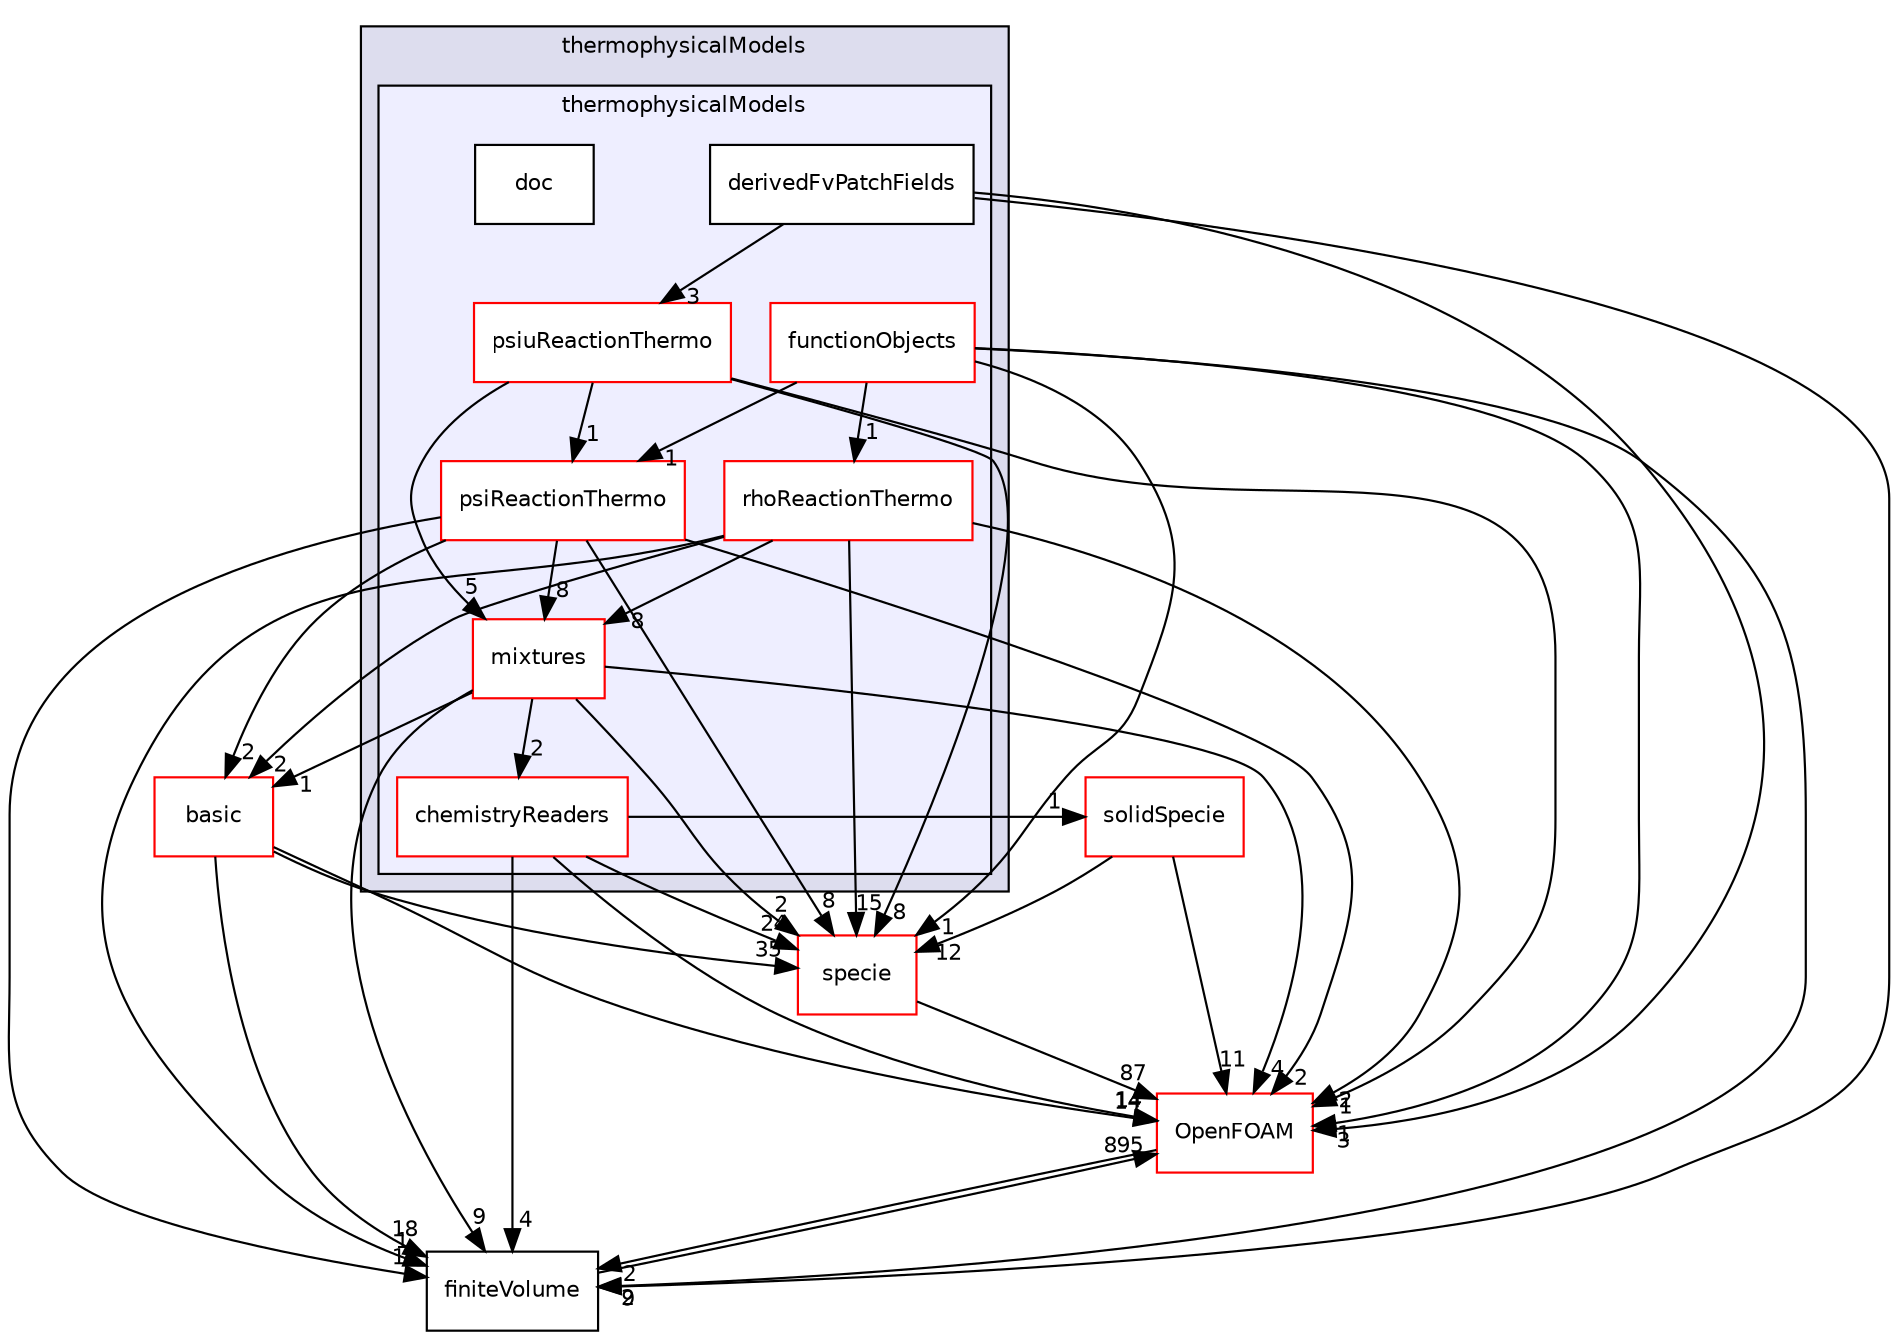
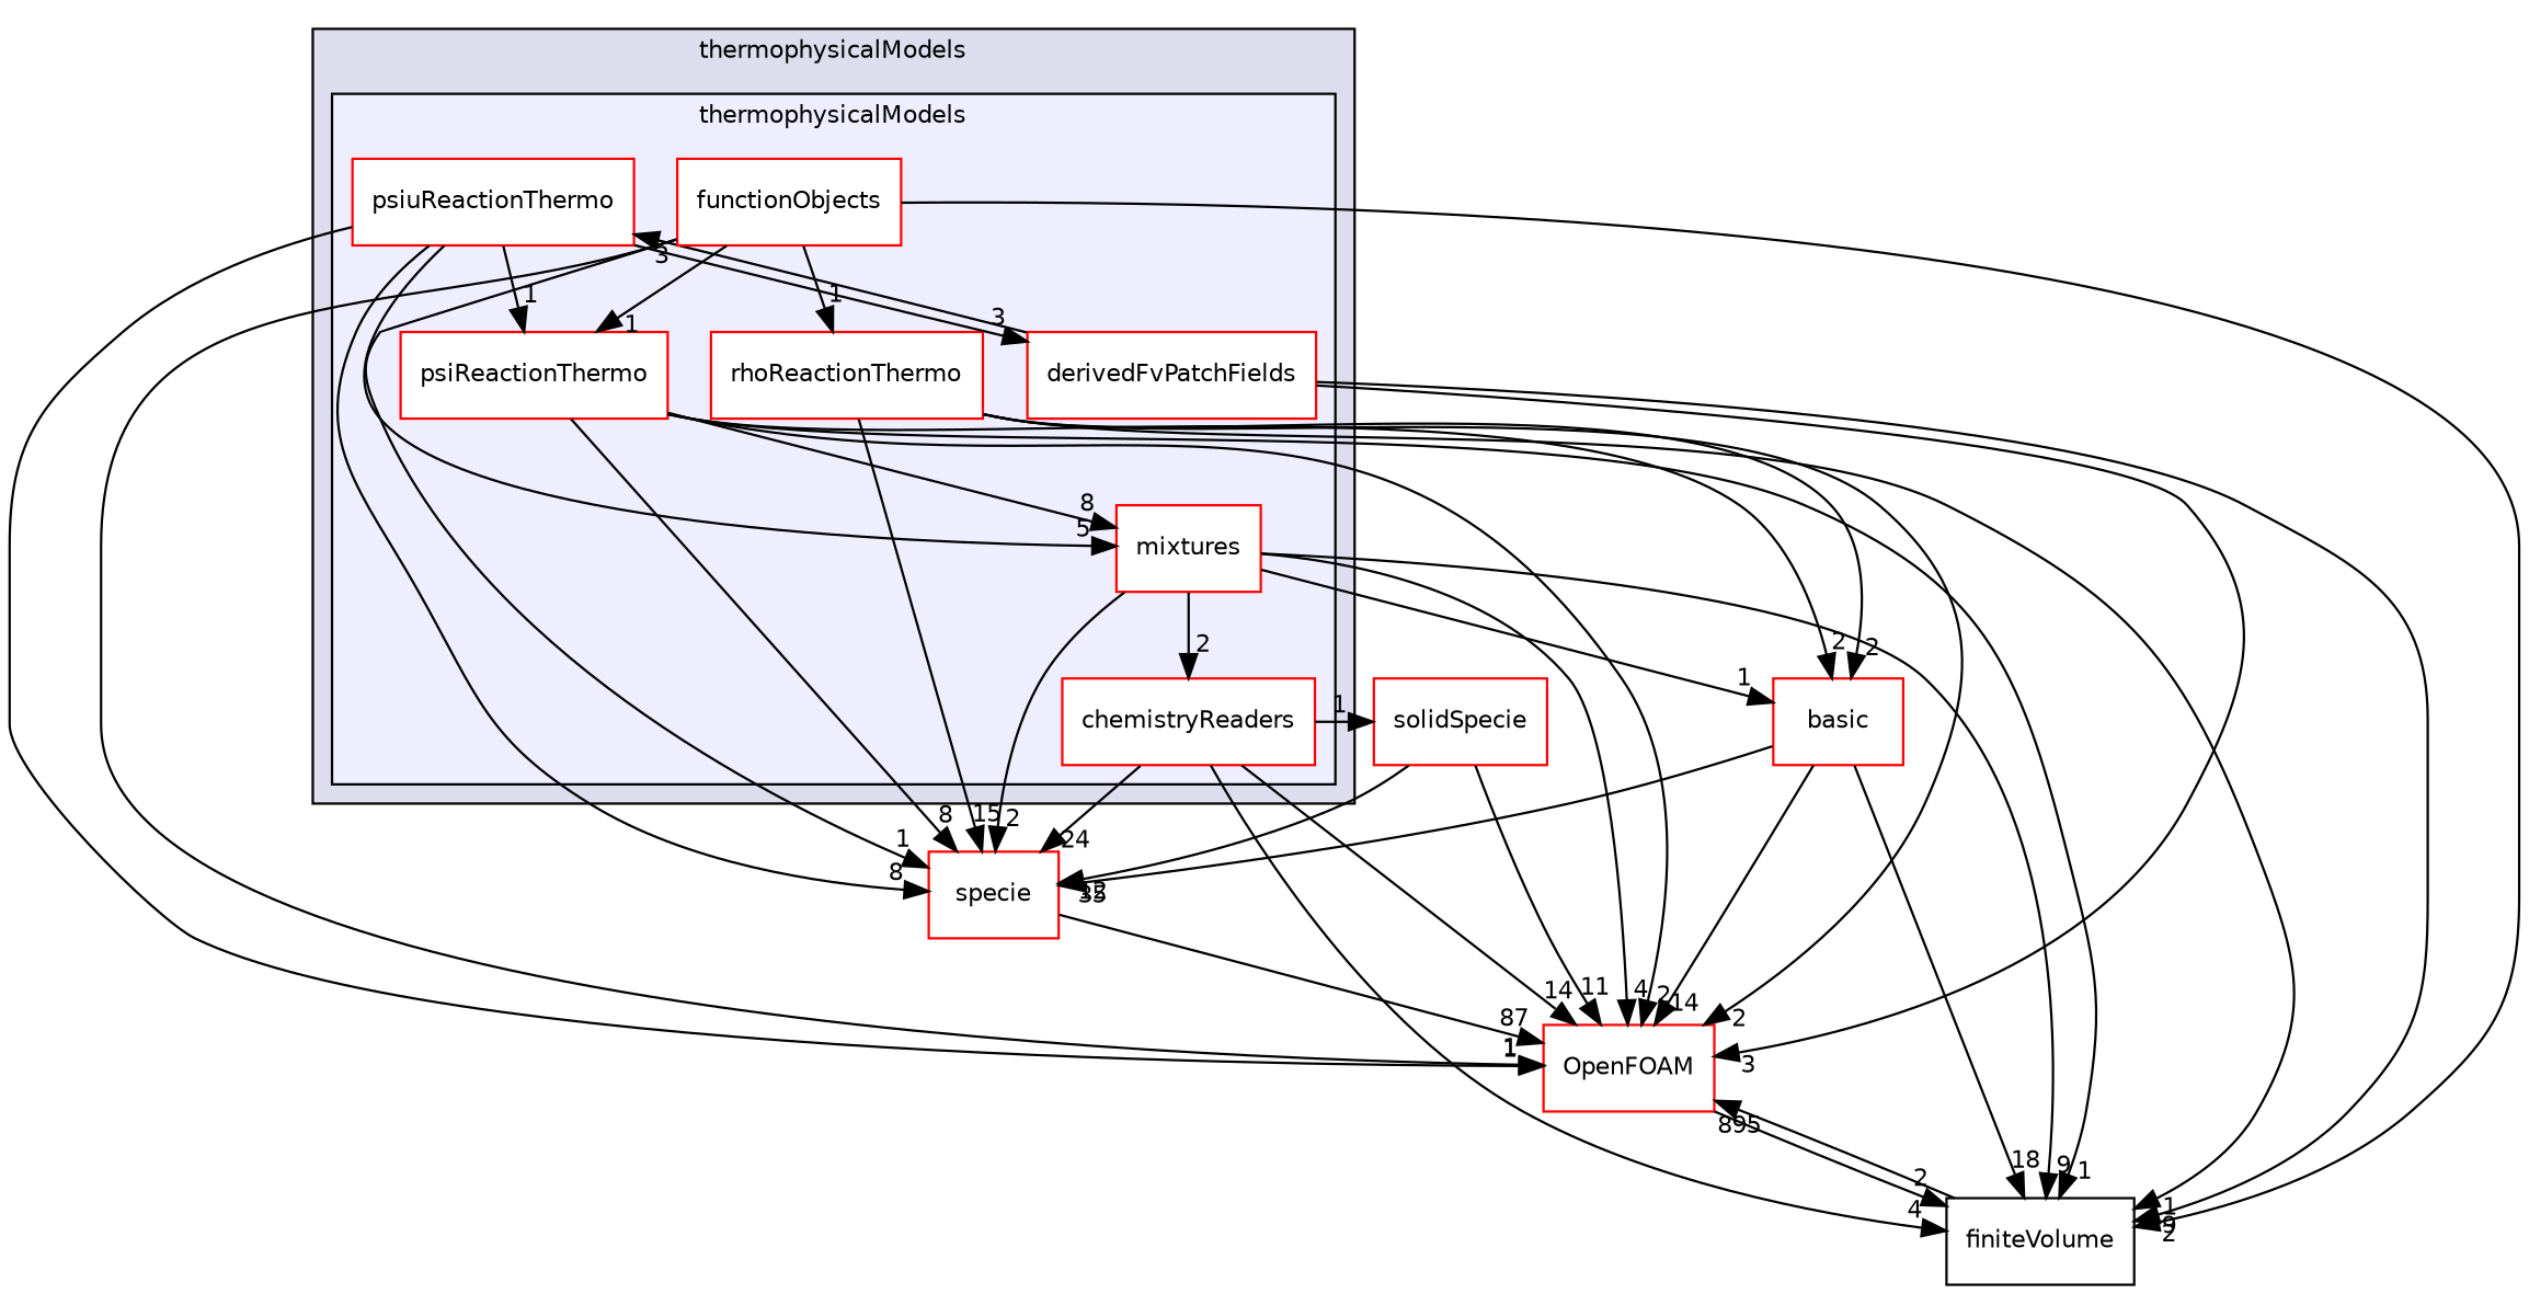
  digraph {
    compound=true
    node [color=red fillcolor=white fontname=Helvetica fontsize=10 shape=box style=filled]
    edge [headlabel=1 labeldistance=1.5 labelfontname=Helvetica labelfontsize=10]
    n1 [label=chemistryReaders]
-   n2 [color=black label=derivedFvPatchFields]
-   n3 [color=black label=doc]
+   n2 [label=derivedFvPatchFields]
    n4 [label=functionObjects]
    n5 [label=mixtures]
    n6 [label=psiReactionThermo]
    n7 [label=psiuReactionThermo]
    n8 [label=rhoReactionThermo]
    n9 [label=specie fillcolor="" style=""]
    n10 [label=solidSpecie fillcolor="" style=""]
    n11 [label=OpenFOAM fillcolor="" style=""]
    n12 [color=black label=finiteVolume fillcolor="" style=""]
    n13 [label=basic fillcolor="" style=""]
    subgraph cluster_1 {
      bgcolor="#ddddee"
      fontname=Helvetica
      fontsize=10
      label=thermophysicalModels
      pencolor=black
      subgraph cluster_2 {
        bgcolor="#eeeeff"
        fontname=Helvetica
        fontsize=10
        label=thermophysicalModels
        pencolor=black
        n1
        n2
-       n3
        n4
        n5
        n6
        n7
        n8
      }
    }
    n1 -> n9 [headlabel=24]
    n1 -> n10
    n1 -> n11 [headlabel=14]
    n1 -> n12 [headlabel=4]
    n2 -> n7 [headlabel=3]
    n2 -> n11 [headlabel=3]
    n2 -> n12 [headlabel=9]
    n4 -> n6
    n4 -> n8
    n4 -> n9
    n4 -> n11
    n4 -> n12 [headlabel=2]
    n5 -> n1 [headlabel=2]
    n5 -> n9 [headlabel=2]
    n5 -> n11 [headlabel=4]
    n5 -> n12 [headlabel=9]
    n5 -> n13
    n6 -> n5 [headlabel=8]
    n6 -> n9 [headlabel=8]
    n6 -> n11 [headlabel=2]
    n6 -> n12
    n6 -> n13 [headlabel=2]
+   n7 -> n2 [headlabel=3]
    n7 -> n5 [headlabel=5]
    n7 -> n6
    n7 -> n9 [headlabel=8]
    n7 -> n11
-   n8 -> n5 [headlabel=8]
    n8 -> n9 [headlabel=15]
    n8 -> n11 [headlabel=2]
    n8 -> n12
    n8 -> n13 [headlabel=2]
    n9 -> n11 [headlabel=87]
    n10 -> n9 [headlabel=12]
    n10 -> n11 [headlabel=11]
    n11 -> n12 [headlabel=2]
    n12 -> n11 [headlabel=895]
    n13 -> n9 [headlabel=35]
    n13 -> n11 [headlabel=14]
    n13 -> n12 [headlabel=18]
  }
